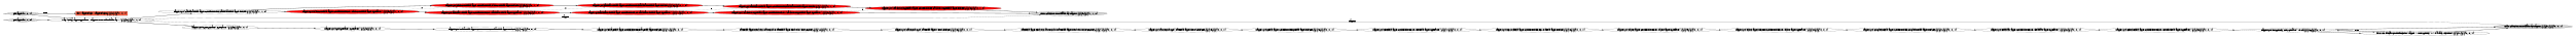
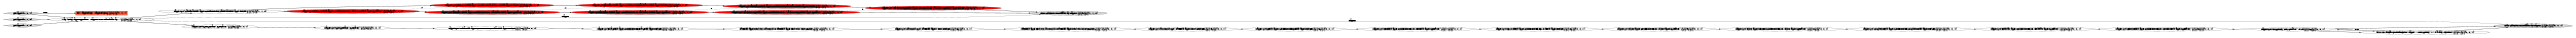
  digraph {
    rankdir=LR
    node [fillcolor=white shape=ellipse style=filled]
    edge [style=bold]
    n1 [label="mappers.put(ScaledFloatFieldMapper.CONTENT_TYPE,ScaledFloatFieldMapper.PARSER)@@@4@@@['1', '1', '0']"]
    n2 [fillcolor=red label="mappers.put(TokenCountFieldMapper.CONTENT_TYPE,TokenCountFieldMapper.PARSER)@@@5@@@['0', '1', '0']"]
    n3 [fillcolor=red label="mappers.put(TokenCountFieldMapper.CONTENT_TYPE,new TokenCountFieldMapper.TypeParser())@@@5@@@['1', '0', '0']"]
    n4 [fillcolor=red label="mappers.put(RankFeatureFieldMapper.CONTENT_TYPE,RankFeatureFieldMapper.PARSER)@@@6@@@['0', '1', '0']"]
    n5 [fillcolor=red label="mappers.put(RankFeatureFieldMapper.CONTENT_TYPE,new RankFeatureFieldMapper.TypeParser())@@@6@@@['1', '0', '0']"]
    n6 [label="mappers.put(ObjectMapper.NESTED_CONTENT_TYPE,new ObjectMapper.TypeParser())@@@20@@@['0', '0', '1']"]
    n7 [label="mappers.put(CompletionFieldMapper.CONTENT_TYPE,CompletionFieldMapper.PARSER)@@@21@@@['0', '0', '1']"]
    n8 [label="mappers.put(FieldAliasMapper.CONTENT_TYPE,new FieldAliasMapper.TypeParser())@@@22@@@['0', '0', '1']"]
    n9 [label="DateFieldMapper.Resolution milliseconds = DateFieldMapper.Resolution.MILLISECONDS@@@12@@@['0', '0', '1']"]
    n10 [label="mappers.put(milliseconds.type(),DateFieldMapper.MILLIS_PARSER)@@@13@@@['0', '0', '1']"]
    n11 [label="DateFieldMapper.Resolution nanoseconds = DateFieldMapper.Resolution.NANOSECONDS@@@14@@@['0', '0', '1']"]
    n12 [fillcolor=red label="mappers.put(RankFeaturesFieldMapper.CONTENT_TYPE,RankFeaturesFieldMapper.PARSER)@@@7@@@['0', '1', '0']"]
    n13 [fillcolor=red label="mappers.put(SearchAsYouTypeFieldMapper.CONTENT_TYPE,SearchAsYouTypeFieldMapper.PARSER)@@@8@@@['0', '1', '0']"]
    n14 [fillcolor=lightgray label="return Collections.unmodifiableMap(mappers)@@@9@@@['1', '1', '0']"]
    n15 [label="mappers.put(nanoseconds.type(),DateFieldMapper.NANOS_PARSER)@@@15@@@['0', '0', '1']"]
    n16 [label="mappers.put(IpFieldMapper.CONTENT_TYPE,IpFieldMapper.PARSER)@@@16@@@['0', '0', '1']"]
    n17 [label="mappers.put(TextFieldMapper.CONTENT_TYPE,new TextFieldMapper.TypeParser())@@@17@@@['0', '0', '1']"]
    n18 [label="mappers.put(type.typeName(),type.parser())@@@8@@@['0', '0', '1']"]
    n19 [label="mappers.put(BooleanFieldMapper.CONTENT_TYPE,BooleanFieldMapper.PARSER)@@@10@@@['0', '0', '1']"]
    n20 [label="mappers.put(BinaryFieldMapper.CONTENT_TYPE,BinaryFieldMapper.PARSER)@@@11@@@['0', '0', '1']"]
    n21 [label="mappers.put(KeywordFieldMapper.CONTENT_TYPE,KeywordFieldMapper.PARSER)@@@18@@@['0', '0', '1']"]
    n22 [label="mappers.put(ObjectMapper.CONTENT_TYPE,new ObjectMapper.TypeParser())@@@19@@@['0', '0', '1']"]
    n23 [fillcolor=tomato label="List<MapperPlugin> mapperPlugins@@@2@@@['0', '0', '1']" shape=box]
    n24 [fillcolor=red label="mappers.put(RankFeaturesFieldMapper.CONTENT_TYPE,new RankFeaturesFieldMapper.TypeParser())@@@7@@@['1', '0', '0']"]
    n25 [fillcolor=red label="mappers.put(SearchAsYouTypeFieldMapper.CONTENT_TYPE,new SearchAsYouTypeFieldMapper.TypeParser())@@@8@@@['1', '0', '0']"]
    n26 [label="mappers.put(GeoPointFieldMapper.CONTENT_TYPE,new GeoPointFieldMapper.TypeParser())@@@23@@@['0', '0', '1']"]
    n27 [label="mappers.put(entry.getKey(),entry.getValue()) != null@@@26@@@['0', '0', '1']" shape=diamond]
    n28 [fillcolor=lightgray label="return Collections.unmodifiableMap(mappers)@@@31@@@['0', '0', '1']"]
    n29 [label="throw new IllegalArgumentException(\"Mapper (\" + entry.getKey() + \"( is already registered\")@@@27@@@['0', '0', '1']"]
    n30 [label="mappers.put(type.typeName(),type.parser())@@@5@@@['0', '0', '1']"]
    n31 [fillcolor=lightgray label="getMappers['0', '0', '1']" shape=diamond]
    n32 [label="Map<String,Mapper.TypeParser> mappers = new LinkedHashMap<>()@@@3@@@['1', '1', '1']"]
    n33 [fillcolor=lightgray label="getMappers['0', '1', '0']" shape=diamond]
+   n34 [fillcolor=lightgray label="getMappers['1', '0', '0']" shape=diamond]
    n1 -> n2
    n1 -> n3
    n2 -> n4
    n3 -> n2 [label=0 style=dashed]
    n3 -> n5
    n4 -> n12
    n5 -> n4 [label=0 style=dashed]
    n5 -> n24
    n6 -> n7
    n7 -> n8
    n8 -> n26
    n9 -> n10
    n10 -> n11
    n11 -> n15
    n12 -> n13
    n13 -> n14
    n15 -> n16
    n16 -> n17
    n17 -> n21
    n18 -> n19
    n19 -> n20
    n20 -> n9
    n21 -> n22
    n22 -> n6
    n24 -> n12 [label=0 style=dashed]
    n24 -> n25
    n25 -> n13 [label=0 style=dashed]
    n25 -> n14
    n26 -> n27
    n27 -> n28
    n27 -> n29 [label=true style=dotted]
    n27 -> n29
    n29 -> n27
    n29 -> n28
    n30 -> n18
    n31 -> n23 [label=true]
    n31 -> n32
    n32 -> n1
    n32 -> n14 [label=mappers style=solid]
    n32 -> n28 [label=mappers style=solid]
    n32 -> n30
    n33 -> n32
+   n34 -> n32
  }
